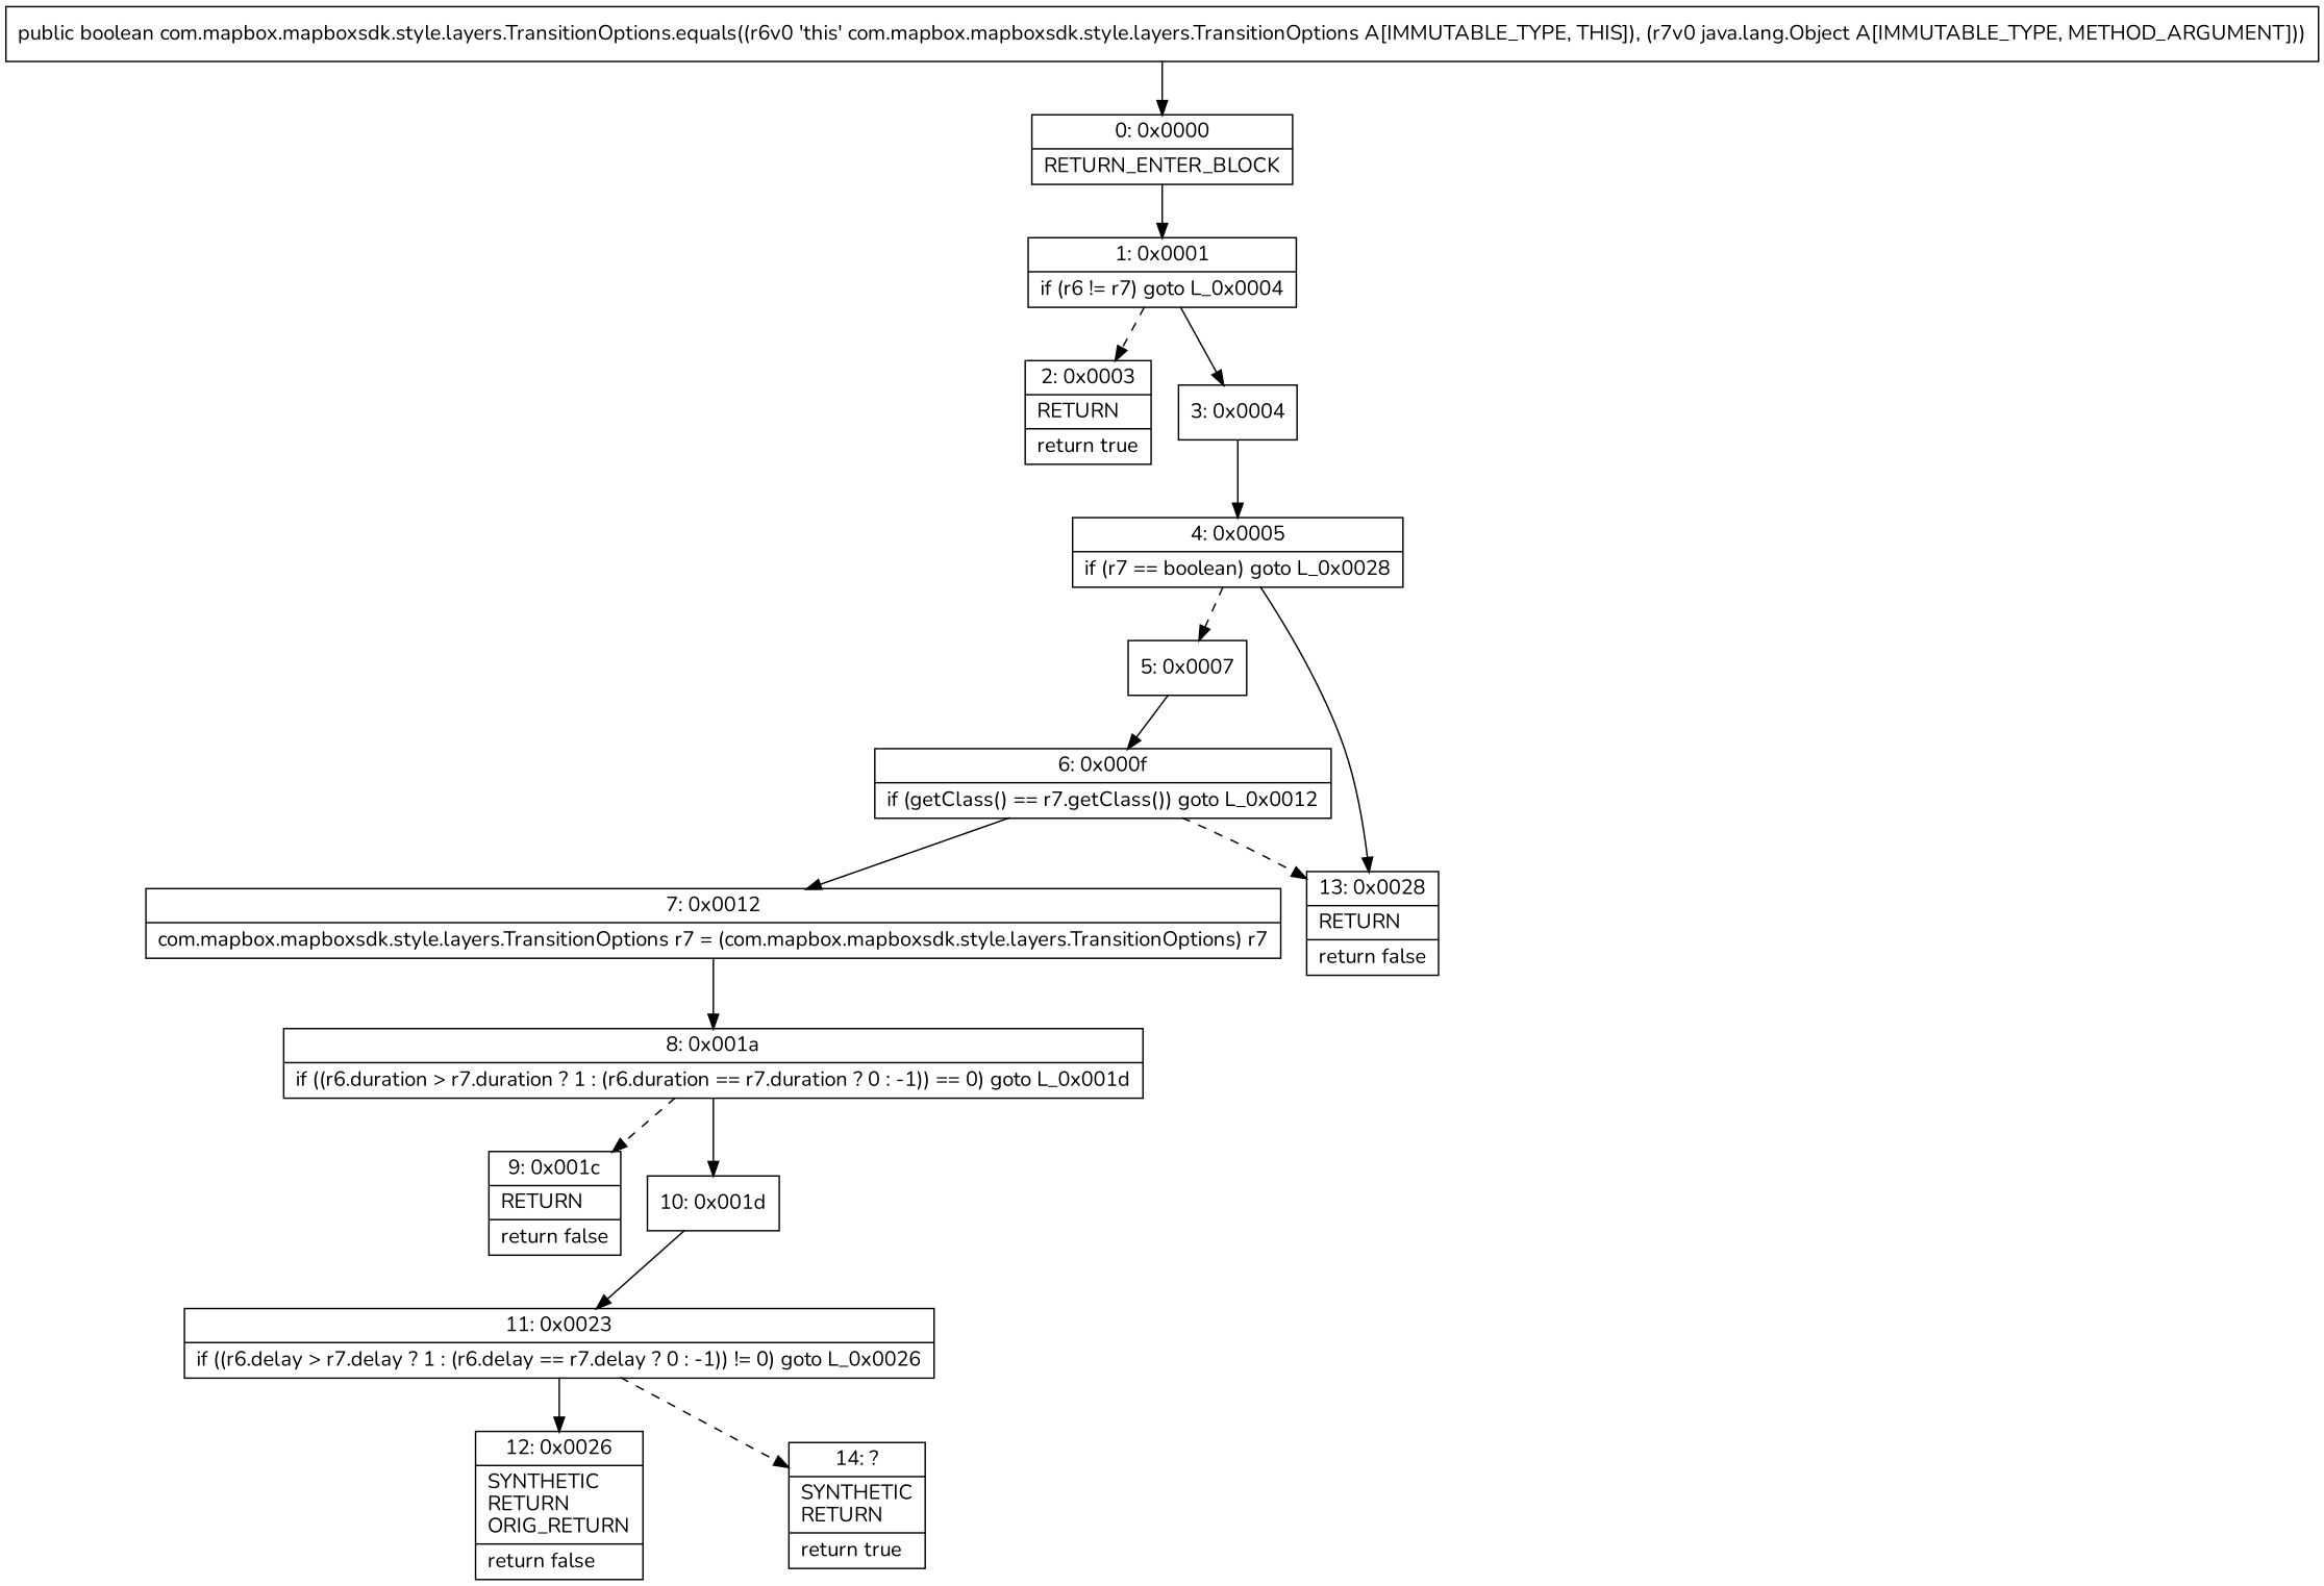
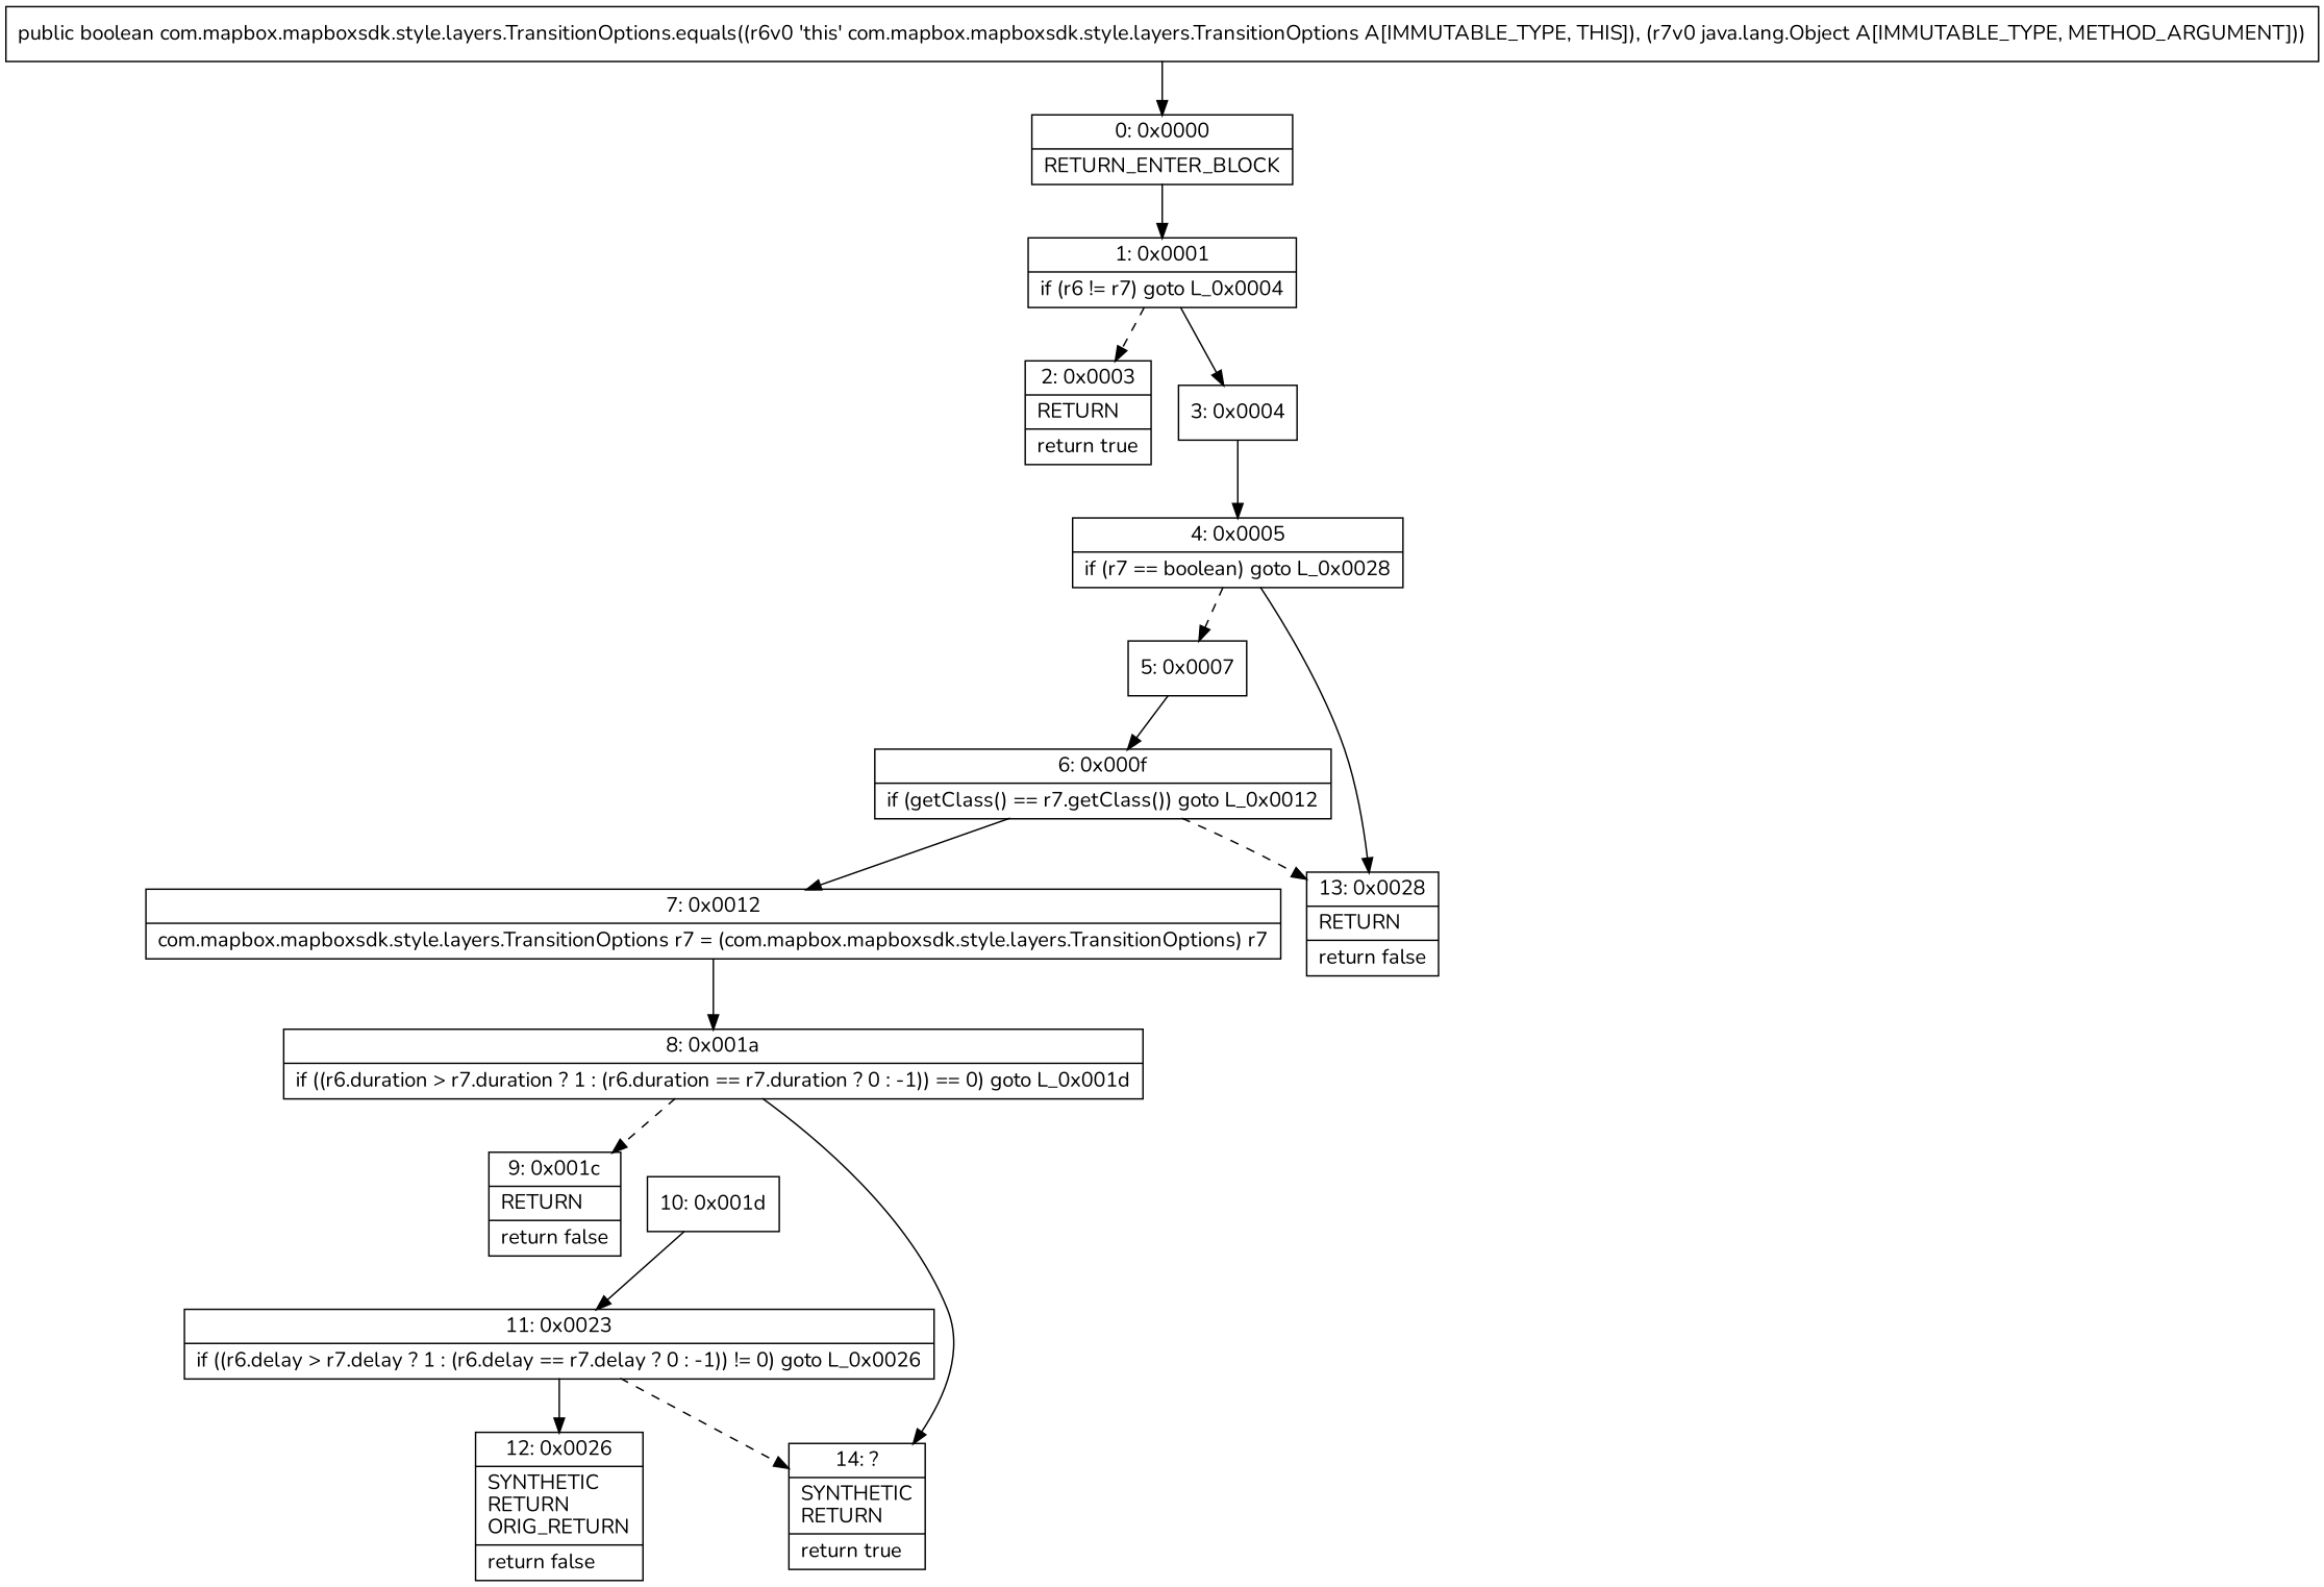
  digraph {
    fontname=Nunito
    node [fontname=Nunito shape=record]
    edge [fontname=Nunito]
    n1 [label="{0\:\ 0x0000|RETURN_ENTER_BLOCK\l}"]
    n2 [label="{1\:\ 0x0001|if (r6 != r7) goto L_0x0004\l}"]
    n3 [label="{2\:\ 0x0003|RETURN\l|return true\l}"]
    n4 [label="{3\:\ 0x0004}"]
    n5 [label="{4\:\ 0x0005|if (r7 == boolean) goto L_0x0028\l}"]
    n6 [label="{5\:\ 0x0007}"]
    n7 [label="{13\:\ 0x0028|RETURN\l|return false\l}"]
    n8 [label="{6\:\ 0x000f|if (getClass() == r7.getClass()) goto L_0x0012\l}"]
    n9 [label="{7\:\ 0x0012|com.mapbox.mapboxsdk.style.layers.TransitionOptions r7 = (com.mapbox.mapboxsdk.style.layers.TransitionOptions) r7\l}"]
    n10 [label="{8\:\ 0x001a|if ((r6.duration \> r7.duration ? 1 : (r6.duration == r7.duration ? 0 : \-1)) == 0) goto L_0x001d\l}"]
    n11 [label="{9\:\ 0x001c|RETURN\l|return false\l}"]
    n12 [label="{10\:\ 0x001d}"]
    n13 [label="{11\:\ 0x0023|if ((r6.delay \> r7.delay ? 1 : (r6.delay == r7.delay ? 0 : \-1)) != 0) goto L_0x0026\l}"]
    n14 [label="{12\:\ 0x0026|SYNTHETIC\lRETURN\lORIG_RETURN\l|return false\l}"]
    n15 [label="{14\:\ ?|SYNTHETIC\lRETURN\l|return true\l}"]
    n16 [label="{public boolean com.mapbox.mapboxsdk.style.layers.TransitionOptions.equals((r6v0 'this' com.mapbox.mapboxsdk.style.layers.TransitionOptions A[IMMUTABLE_TYPE, THIS]), (r7v0 java.lang.Object A[IMMUTABLE_TYPE, METHOD_ARGUMENT])) }"]
    n1 -> n2
    n2 -> n3 [style=dashed]
    n2 -> n4
    n4 -> n5
    n5 -> n6 [style=dashed]
    n5 -> n7
    n6 -> n8
    n8 -> n7 [style=dashed]
    n8 -> n9
    n9 -> n10
    n10 -> n11 [style=dashed]
-   n10 -> n12
+   n10 -> n15
    n12 -> n13
    n13 -> n14
    n13 -> n15 [style=dashed]
    n16 -> n1
  }
